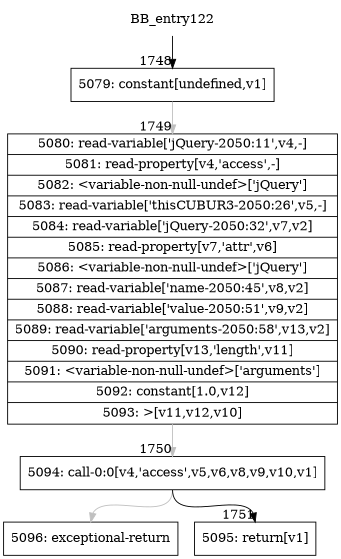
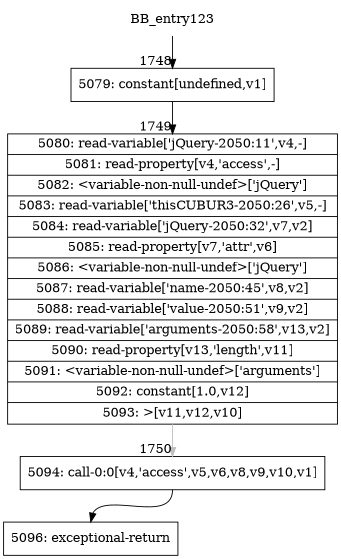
  digraph {
    rankdir=TD
    node [shape=record]
    edge [headport=n tailport=s]
-   BB_entry123 [shape=none label=BB_entry122]
+   BB_entry123 [shape=none]
    n2 [label="{5079: constant[undefined,v1]}"]
    n3 [label="{5080: read-variable['jQuery-2050:11',v4,-]|5081: read-property[v4,'access',-]|5082: \<variable-non-null-undef\>['jQuery']|5083: read-variable['thisCUBUR3-2050:26',v5,-]|5084: read-variable['jQuery-2050:32',v7,v2]|5085: read-property[v7,'attr',v6]|5086: \<variable-non-null-undef\>['jQuery']|5087: read-variable['name-2050:45',v8,v2]|5088: read-variable['value-2050:51',v9,v2]|5089: read-variable['arguments-2050:58',v13,v2]|5090: read-property[v13,'length',v11]|5091: \<variable-non-null-undef\>['arguments']|5092: constant[1.0,v12]|5093: \>[v11,v12,v10]}"]
    n4 [label="{5094: call-0:0[v4,'access',v5,v6,v8,v9,v10,v1]}"]
    n5 [label="{5096: exceptional-return}"]
-   n6 [label="{5095: return[v1]}"]
    BB_entry123 -> n2 [headlabel="    1748"]
-   n2 -> n3 [headlabel="      1749" color=gray]
+   n2 -> n3 [headlabel="      1749"]
    n3 -> n4 [color=gray headlabel="      1750"]
-   n4 -> n5 [color=gray]
-   n4 -> n6 [headlabel="      1751"]
+   n4 -> n5 [color=black]
  }
